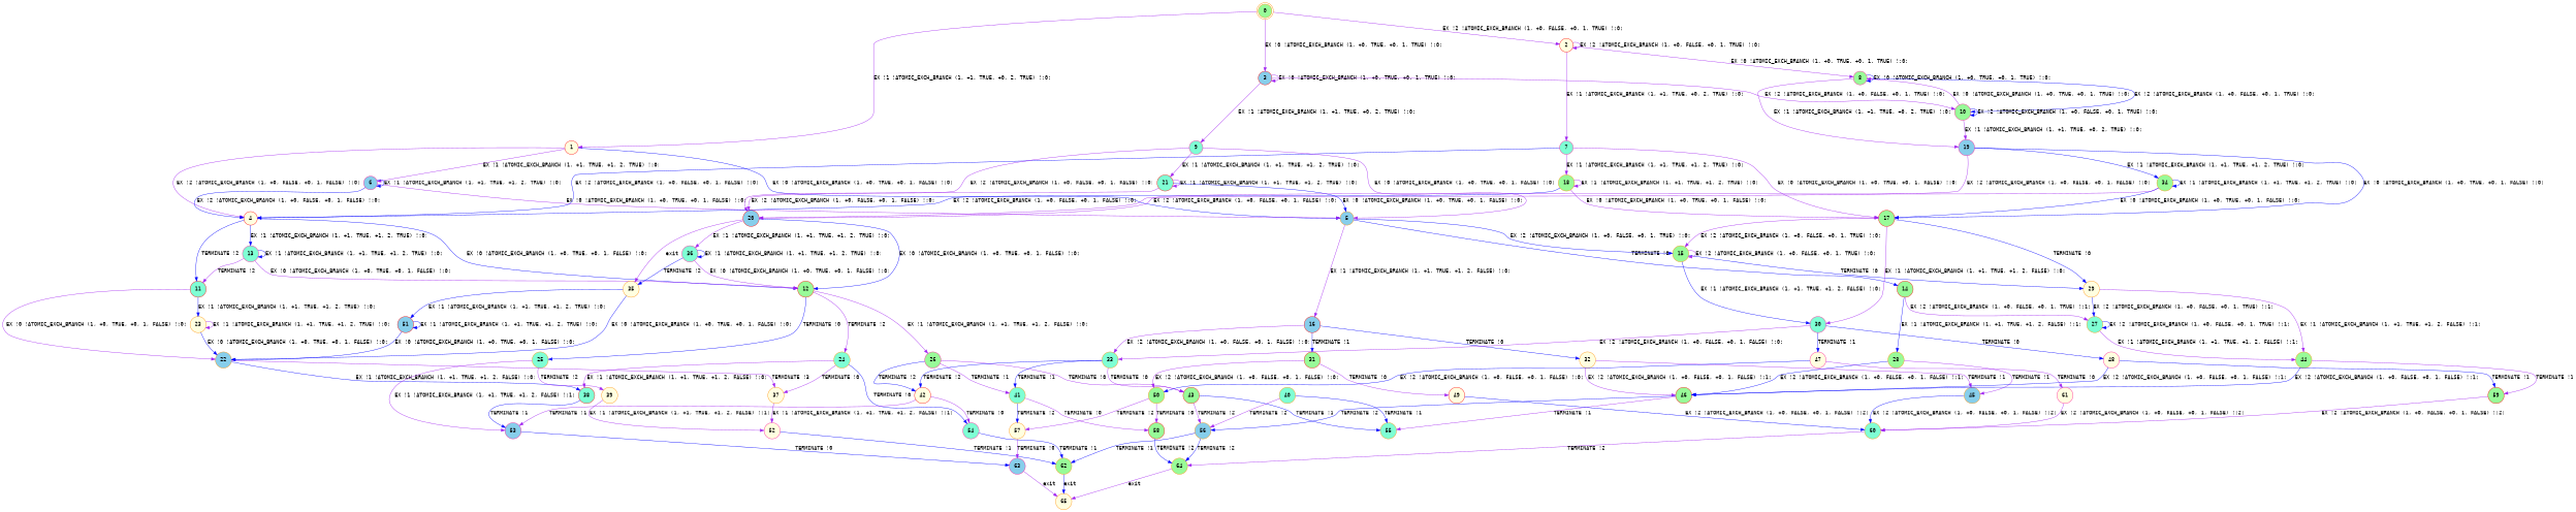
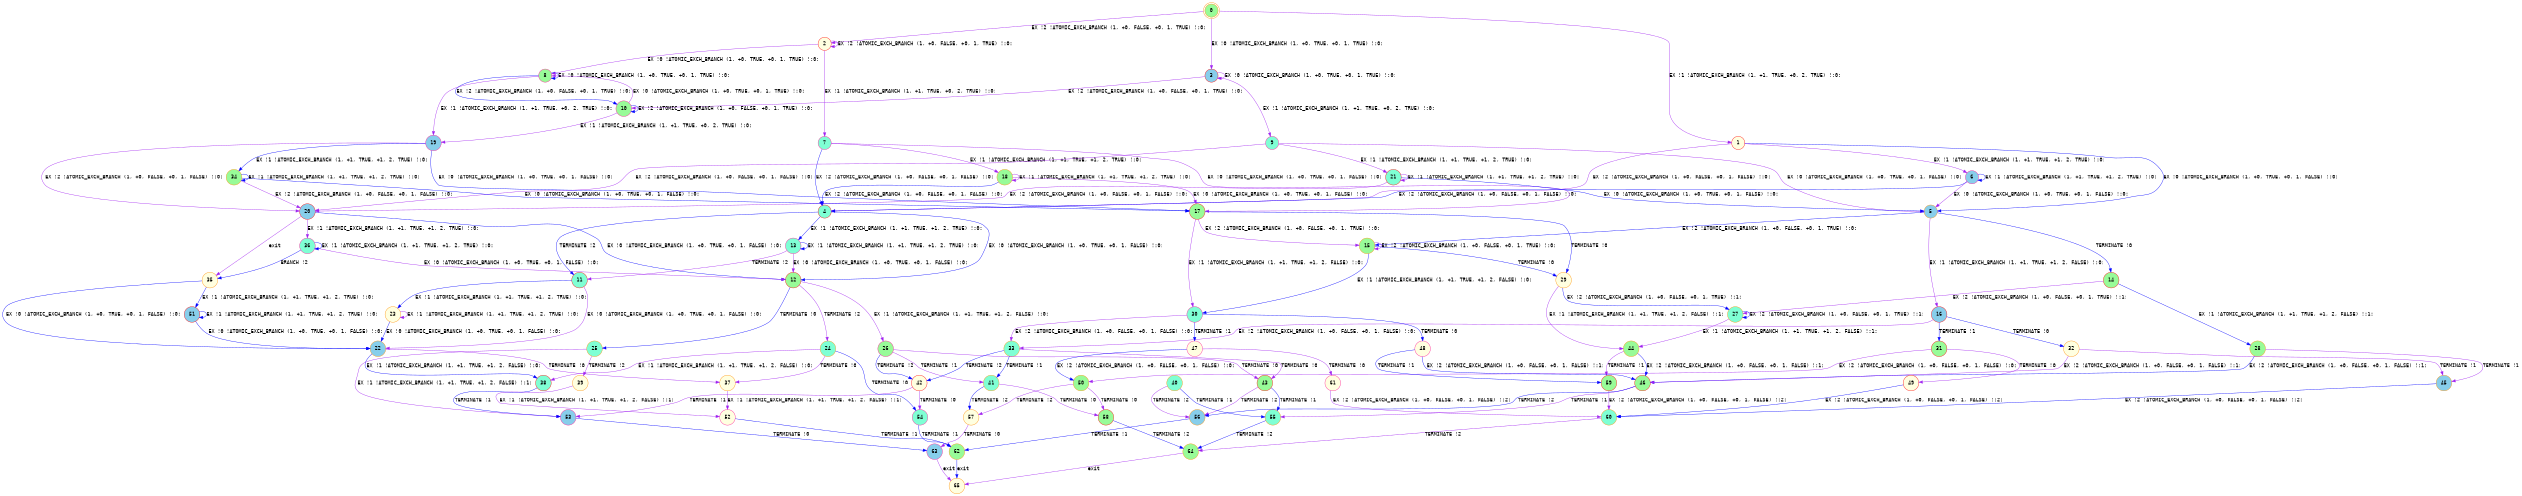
  digraph {
    fontname="DejaVu Sans Mono"
    node [color=darkorange fillcolor=palegreen fontname="DejaVu Sans Mono" shape=circle style=filled]
    edge [color=purple fontname="DejaVu Sans Mono"]
    0 [peripheries=2]
    1 [color=red fillcolor=lightyellow]
    2 [color=red fillcolor=lightyellow]
    3 [color=red fillcolor=skyblue]
-   4 [color=red fillcolor=lightyellow]
+   4 [color=red fillcolor=aquamarine]
    5 [fillcolor=skyblue]
    6 [color=deeppink fillcolor=skyblue]
    7 [color=deeppink fillcolor=aquamarine]
    8 [color=deeppink]
    9 [color=deeppink fillcolor=aquamarine]
    10 [color=deeppink]
    11 [color=red fillcolor=aquamarine]
    12 [color=red]
    13 [color=deeppink fillcolor=aquamarine]
    14 [color=red]
    15
    16 [color=red fillcolor=skyblue]
    17 [color=red]
    18
    19 [color=deeppink fillcolor=skyblue]
    20 [color=red fillcolor=skyblue]
    21 [color=red fillcolor=aquamarine]
    22 [fillcolor=skyblue]
    23 [fillcolor=lightyellow]
    24 [fillcolor=aquamarine]
    25 [fillcolor=aquamarine]
    26 [color=deeppink]
    27 [fillcolor=aquamarine]
    28
    29 [fillcolor=lightyellow]
    30 [color=deeppink fillcolor=aquamarine]
    31 [color=red]
    32 [fillcolor=lightyellow]
    33 [fillcolor=aquamarine]
    34
    35 [fillcolor=lightyellow]
    36 [color=deeppink fillcolor=aquamarine]
    37 [fillcolor=lightyellow]
    38 [color=red fillcolor=aquamarine]
    54 [color=deeppink fillcolor=aquamarine]
    39 [fillcolor=lightyellow]
    53 [color=deeppink fillcolor=skyblue]
    41 [fillcolor=aquamarine]
    42 [color=red fillcolor=lightyellow]
    43 [color=red]
    44
    45 [fillcolor=skyblue]
    46 [color=red]
    47 [color=deeppink fillcolor=lightyellow]
    48 [color=deeppink fillcolor=lightyellow]
    49 [color=red fillcolor=lightyellow]
    50
    51 [color=red fillcolor=skyblue]
    52 [color=deeppink fillcolor=lightyellow]
    40 [fillcolor=aquamarine]
    55 [fillcolor=aquamarine]
    56 [fillcolor=skyblue]
    57 [fillcolor=lightyellow]
    58 [color=red]
    59 [color=red]
    60 [fillcolor=aquamarine]
    61 [color=deeppink fillcolor=lightyellow]
    62
    63 [color=deeppink fillcolor=skyblue]
    64
    65 [fillcolor=lightyellow]
    0 -> 1 [label="EX !1 !ATOMIC_EXCH_BRANCH (1, +1, TRUE, +0, 2, TRUE) !:0:"]
    0 -> 2 [label="EX !2 !ATOMIC_EXCH_BRANCH (1, +0, FALSE, +0, 1, TRUE) !:0:"]
    0 -> 3 [label="EX !0 !ATOMIC_EXCH_BRANCH (1, +0, TRUE, +0, 1, TRUE) !:0:"]
    1 -> 4 [label="EX !2 !ATOMIC_EXCH_BRANCH (1, +0, FALSE, +0, 1, FALSE) !:0:"]
    1 -> 5 [color=blue label="EX !0 !ATOMIC_EXCH_BRANCH (1, +0, TRUE, +0, 1, FALSE) !:0:"]
    1 -> 6 [label="EX !1 !ATOMIC_EXCH_BRANCH (1, +1, TRUE, +1, 2, TRUE) !:0:"]
    2 -> 2 [label="EX !2 !ATOMIC_EXCH_BRANCH (1, +0, FALSE, +0, 1, TRUE) !:0:"]
    2 -> 7 [label="EX !1 !ATOMIC_EXCH_BRANCH (1, +1, TRUE, +0, 2, TRUE) !:0:"]
    2 -> 8 [label="EX !0 !ATOMIC_EXCH_BRANCH (1, +0, TRUE, +0, 1, TRUE) !:0:"]
    3 -> 3 [label="EX !0 !ATOMIC_EXCH_BRANCH (1, +0, TRUE, +0, 1, TRUE) !:0:"]
    3 -> 9 [label="EX !1 !ATOMIC_EXCH_BRANCH (1, +1, TRUE, +0, 2, TRUE) !:0:"]
    3 -> 10 [label="EX !2 !ATOMIC_EXCH_BRANCH (1, +0, FALSE, +0, 1, TRUE) !:0:"]
    4 -> 11 [color=blue label="TERMINATE !2"]
    4 -> 12 [color=blue label="EX !0 !ATOMIC_EXCH_BRANCH (1, +0, TRUE, +0, 1, FALSE) !:0:"]
    4 -> 13 [color=blue label="EX !1 !ATOMIC_EXCH_BRANCH (1, +1, TRUE, +1, 2, TRUE) !:0:"]
    5 -> 14 [color=blue label="TERMINATE !0"]
    5 -> 15 [color=blue label="EX !2 !ATOMIC_EXCH_BRANCH (1, +0, FALSE, +0, 1, TRUE) !:0:"]
    5 -> 16 [label="EX !1 !ATOMIC_EXCH_BRANCH (1, +1, TRUE, +1, 2, FALSE) !:0:"]
    6 -> 4 [color=blue label="EX !2 !ATOMIC_EXCH_BRANCH (1, +0, FALSE, +0, 1, FALSE) !:0:"]
    6 -> 5 [label="EX !0 !ATOMIC_EXCH_BRANCH (1, +0, TRUE, +0, 1, FALSE) !:0:"]
    6 -> 6 [color=blue label="EX !1 !ATOMIC_EXCH_BRANCH (1, +1, TRUE, +1, 2, TRUE) !:0:"]
    7 -> 4 [color=blue label="EX !2 !ATOMIC_EXCH_BRANCH (1, +0, FALSE, +0, 1, FALSE) !:0:"]
    7 -> 17 [label="EX !0 !ATOMIC_EXCH_BRANCH (1, +0, TRUE, +0, 1, FALSE) !:0:"]
    7 -> 18 [label="EX !1 !ATOMIC_EXCH_BRANCH (1, +1, TRUE, +1, 2, TRUE) !:0:"]
    8 -> 8 [color=blue label="EX !0 !ATOMIC_EXCH_BRANCH (1, +0, TRUE, +0, 1, TRUE) !:0:"]
    8 -> 10 [color=blue label="EX !2 !ATOMIC_EXCH_BRANCH (1, +0, FALSE, +0, 1, TRUE) !:0:"]
    8 -> 19 [label="EX !1 !ATOMIC_EXCH_BRANCH (1, +1, TRUE, +0, 2, TRUE) !:0:"]
    9 -> 5 [label="EX !0 !ATOMIC_EXCH_BRANCH (1, +0, TRUE, +0, 1, FALSE) !:0:"]
    9 -> 20 [label="EX !2 !ATOMIC_EXCH_BRANCH (1, +0, FALSE, +0, 1, FALSE) !:0:"]
    9 -> 21 [label="EX !1 !ATOMIC_EXCH_BRANCH (1, +1, TRUE, +1, 2, TRUE) !:0:"]
    10 -> 8 [label="EX !0 !ATOMIC_EXCH_BRANCH (1, +0, TRUE, +0, 1, TRUE) !:0:"]
    10 -> 10 [color=blue label="EX !2 !ATOMIC_EXCH_BRANCH (1, +0, FALSE, +0, 1, TRUE) !:0:"]
    10 -> 19 [label="EX !1 !ATOMIC_EXCH_BRANCH (1, +1, TRUE, +0, 2, TRUE) !:0:"]
    11 -> 22 [label="EX !0 !ATOMIC_EXCH_BRANCH (1, +0, TRUE, +0, 1, FALSE) !:0:"]
    11 -> 23 [color=blue label="EX !1 !ATOMIC_EXCH_BRANCH (1, +1, TRUE, +1, 2, TRUE) !:0:"]
    12 -> 24 [label="TERMINATE !2"]
    12 -> 25 [color=blue label="TERMINATE !0"]
    12 -> 26 [label="EX !1 !ATOMIC_EXCH_BRANCH (1, +1, TRUE, +1, 2, FALSE) !:0:"]
    13 -> 11 [label="TERMINATE !2"]
    13 -> 12 [label="EX !0 !ATOMIC_EXCH_BRANCH (1, +0, TRUE, +0, 1, FALSE) !:0:"]
    13 -> 13 [color=blue label="EX !1 !ATOMIC_EXCH_BRANCH (1, +1, TRUE, +1, 2, TRUE) !:0:"]
    14 -> 27 [label="EX !2 !ATOMIC_EXCH_BRANCH (1, +0, FALSE, +0, 1, TRUE) !:1:"]
    14 -> 28 [color=blue label="EX !1 !ATOMIC_EXCH_BRANCH (1, +1, TRUE, +1, 2, FALSE) !:1:"]
    15 -> 15 [label="EX !2 !ATOMIC_EXCH_BRANCH (1, +0, FALSE, +0, 1, TRUE) !:0:"]
    15 -> 29 [color=blue label="TERMINATE !0"]
    15 -> 30 [color=blue label="EX !1 !ATOMIC_EXCH_BRANCH (1, +1, TRUE, +1, 2, FALSE) !:0:"]
    16 -> 31 [color=blue label="TERMINATE !1"]
    16 -> 32 [color=blue label="TERMINATE !0"]
    16 -> 33 [label="EX !2 !ATOMIC_EXCH_BRANCH (1, +0, FALSE, +0, 1, FALSE) !:0:"]
    17 -> 15 [label="EX !2 !ATOMIC_EXCH_BRANCH (1, +0, FALSE, +0, 1, TRUE) !:0:"]
    17 -> 29 [color=blue label="TERMINATE !0"]
    17 -> 30 [label="EX !1 !ATOMIC_EXCH_BRANCH (1, +1, TRUE, +1, 2, FALSE) !:0:"]
    18 -> 4 [color=blue label="EX !2 !ATOMIC_EXCH_BRANCH (1, +0, FALSE, +0, 1, FALSE) !:0:"]
    18 -> 17 [label="EX !0 !ATOMIC_EXCH_BRANCH (1, +0, TRUE, +0, 1, FALSE) !:0:"]
    18 -> 18 [label="EX !1 !ATOMIC_EXCH_BRANCH (1, +1, TRUE, +1, 2, TRUE) !:0:"]
    19 -> 17 [color=blue label="EX !0 !ATOMIC_EXCH_BRANCH (1, +0, TRUE, +0, 1, FALSE) !:0:"]
    19 -> 20 [label="EX !2 !ATOMIC_EXCH_BRANCH (1, +0, FALSE, +0, 1, FALSE) !:0:"]
    19 -> 34 [color=blue label="EX !1 !ATOMIC_EXCH_BRANCH (1, +1, TRUE, +1, 2, TRUE) !:0:"]
    20 -> 12 [color=blue label="EX !0 !ATOMIC_EXCH_BRANCH (1, +0, TRUE, +0, 1, FALSE) !:0:"]
    20 -> 35 [label=exit]
    20 -> 36 [label="EX !1 !ATOMIC_EXCH_BRANCH (1, +1, TRUE, +1, 2, TRUE) !:0:"]
    21 -> 5 [color=blue label="EX !0 !ATOMIC_EXCH_BRANCH (1, +0, TRUE, +0, 1, FALSE) !:0:"]
    21 -> 20 [label="EX !2 !ATOMIC_EXCH_BRANCH (1, +0, FALSE, +0, 1, FALSE) !:0:"]
    21 -> 21 [label="EX !1 !ATOMIC_EXCH_BRANCH (1, +1, TRUE, +1, 2, TRUE) !:0:"]
-   22 -> 37 [label="TERMINATE !3"]
+   22 -> 37 [label="TERMINATE !0"]
    22 -> 38 [color=blue label="EX !1 !ATOMIC_EXCH_BRANCH (1, +1, TRUE, +1, 2, FALSE) !:0:"]
    23 -> 22 [color=blue label="EX !0 !ATOMIC_EXCH_BRANCH (1, +0, TRUE, +0, 1, FALSE) !:0:"]
    23 -> 23 [label="EX !1 !ATOMIC_EXCH_BRANCH (1, +1, TRUE, +1, 2, TRUE) !:0:"]
    24 -> 37 [label="TERMINATE !0"]
    24 -> 38 [label="EX !1 !ATOMIC_EXCH_BRANCH (1, +1, TRUE, +1, 2, FALSE) !:0:"]
    24 -> 54 [color=blue label="TERMINATE !0"]
    25 -> 39 [label="TERMINATE !2"]
    25 -> 53 [label="EX !1 !ATOMIC_EXCH_BRANCH (1, +1, TRUE, +1, 2, FALSE) !:1:"]
    26 -> 41 [label="TERMINATE !1"]
    26 -> 42 [color=blue label="TERMINATE !2"]
    26 -> 43 [label="TERMINATE !0"]
    27 -> 27 [color=blue label="EX !2 !ATOMIC_EXCH_BRANCH (1, +0, FALSE, +0, 1, TRUE) !:1:"]
    27 -> 44 [label="EX !1 !ATOMIC_EXCH_BRANCH (1, +1, TRUE, +1, 2, FALSE) !:1:"]
    28 -> 45 [label="TERMINATE !1"]
    28 -> 46 [color=blue label="EX !2 !ATOMIC_EXCH_BRANCH (1, +0, FALSE, +0, 1, FALSE) !:1:"]
    29 -> 27 [color=blue label="EX !2 !ATOMIC_EXCH_BRANCH (1, +0, FALSE, +0, 1, TRUE) !:1:"]
    29 -> 44 [label="EX !1 !ATOMIC_EXCH_BRANCH (1, +1, TRUE, +1, 2, FALSE) !:1:"]
    30 -> 33 [label="EX !2 !ATOMIC_EXCH_BRANCH (1, +0, FALSE, +0, 1, FALSE) !:0:"]
    30 -> 47 [color=blue label="TERMINATE !1"]
    30 -> 48 [color=blue label="TERMINATE !0"]
    31 -> 49 [label="TERMINATE !0"]
    31 -> 50 [label="EX !2 !ATOMIC_EXCH_BRANCH (1, +0, FALSE, +0, 1, FALSE) !:0:"]
    32 -> 45 [label="TERMINATE !1"]
    32 -> 46 [label="EX !2 !ATOMIC_EXCH_BRANCH (1, +0, FALSE, +0, 1, FALSE) !:1:"]
    33 -> 41 [color=blue label="TERMINATE !1"]
    33 -> 42 [color=blue label="TERMINATE !2"]
    33 -> 43 [label="TERMINATE !0"]
    34 -> 17 [color=blue label="EX !0 !ATOMIC_EXCH_BRANCH (1, +0, TRUE, +0, 1, FALSE) !:0:"]
    34 -> 20 [label="EX !2 !ATOMIC_EXCH_BRANCH (1, +0, FALSE, +0, 1, FALSE) !:0:"]
    34 -> 34 [color=blue label="EX !1 !ATOMIC_EXCH_BRANCH (1, +1, TRUE, +1, 2, TRUE) !:0:"]
    35 -> 22 [color=blue label="EX !0 !ATOMIC_EXCH_BRANCH (1, +0, TRUE, +0, 1, FALSE) !:0:"]
    35 -> 51 [color=blue label="EX !1 !ATOMIC_EXCH_BRANCH (1, +1, TRUE, +1, 2, TRUE) !:0:"]
    36 -> 12 [label="EX !0 !ATOMIC_EXCH_BRANCH (1, +0, TRUE, +0, 1, FALSE) !:0:"]
-   36 -> 35 [color=blue label="TERMINATE !2"]
+   36 -> 35 [color=blue label="BRANCH !2"]
    36 -> 36 [color=blue label="EX !1 !ATOMIC_EXCH_BRANCH (1, +1, TRUE, +1, 2, TRUE) !:0:"]
    37 -> 52 [label="EX !1 !ATOMIC_EXCH_BRANCH (1, +1, TRUE, +1, 2, FALSE) !:1:"]
    38 -> 53 [color=blue label="TERMINATE !1"]
    54 -> 62 [color=blue label="TERMINATE !1"]
    39 -> 52 [label="EX !1 !ATOMIC_EXCH_BRANCH (1, +1, TRUE, +1, 2, FALSE) !:1:"]
    53 -> 63 [color=blue label="TERMINATE !0"]
    41 -> 57 [color=blue label="TERMINATE !2"]
    41 -> 58 [label="TERMINATE !0"]
    42 -> 54 [label="TERMINATE !0"]
    42 -> 53 [label="TERMINATE !1"]
    43 -> 55 [color=blue label="TERMINATE !1"]
    43 -> 56 [label="TERMINATE !2"]
    44 -> 46 [color=blue label="EX !2 !ATOMIC_EXCH_BRANCH (1, +0, FALSE, +0, 1, FALSE) !:1:"]
    44 -> 59 [label="TERMINATE !1"]
    45 -> 60 [color=blue label="EX !2 !ATOMIC_EXCH_BRANCH (1, +0, FALSE, +0, 1, FALSE) !:2:"]
    46 -> 55 [label="TERMINATE !1"]
    46 -> 56 [color=blue label="TERMINATE !2"]
    47 -> 50 [color=blue label="EX !2 !ATOMIC_EXCH_BRANCH (1, +0, FALSE, +0, 1, FALSE) !:0:"]
    47 -> 61 [label="TERMINATE !0"]
    48 -> 46 [color=blue label="EX !2 !ATOMIC_EXCH_BRANCH (1, +0, FALSE, +0, 1, FALSE) !:1:"]
    48 -> 59 [color=blue label="TERMINATE !1"]
    49 -> 60 [color=blue label="EX !2 !ATOMIC_EXCH_BRANCH (1, +0, FALSE, +0, 1, FALSE) !:2:"]
    50 -> 57 [label="TERMINATE !2"]
    50 -> 58 [label="TERMINATE !0"]
    51 -> 22 [color=blue label="EX !0 !ATOMIC_EXCH_BRANCH (1, +0, TRUE, +0, 1, FALSE) !:0:"]
    51 -> 51 [color=blue label="EX !1 !ATOMIC_EXCH_BRANCH (1, +1, TRUE, +1, 2, TRUE) !:0:"]
    52 -> 62 [color=blue label="TERMINATE !1"]
    40 -> 55 [color=blue label="TERMINATE !1"]
    40 -> 56 [label="TERMINATE !2"]
-   56 -> 64 [color=blue label="TERMINATE !2"]
+   55 -> 64 [color=blue label="TERMINATE !2"]
    56 -> 62 [color=blue label="TERMINATE !1"]
    57 -> 63 [label="TERMINATE !0"]
    58 -> 64 [color=blue label="TERMINATE !2"]
    59 -> 60 [label="EX !2 !ATOMIC_EXCH_BRANCH (1, +0, FALSE, +0, 1, FALSE) !:2:"]
    60 -> 64 [label="TERMINATE !2"]
    61 -> 60 [label="EX !2 !ATOMIC_EXCH_BRANCH (1, +0, FALSE, +0, 1, FALSE) !:2:"]
    62 -> 65 [color=blue label=exit]
    63 -> 65 [label=exit]
    64 -> 65 [label=exit]
  }
